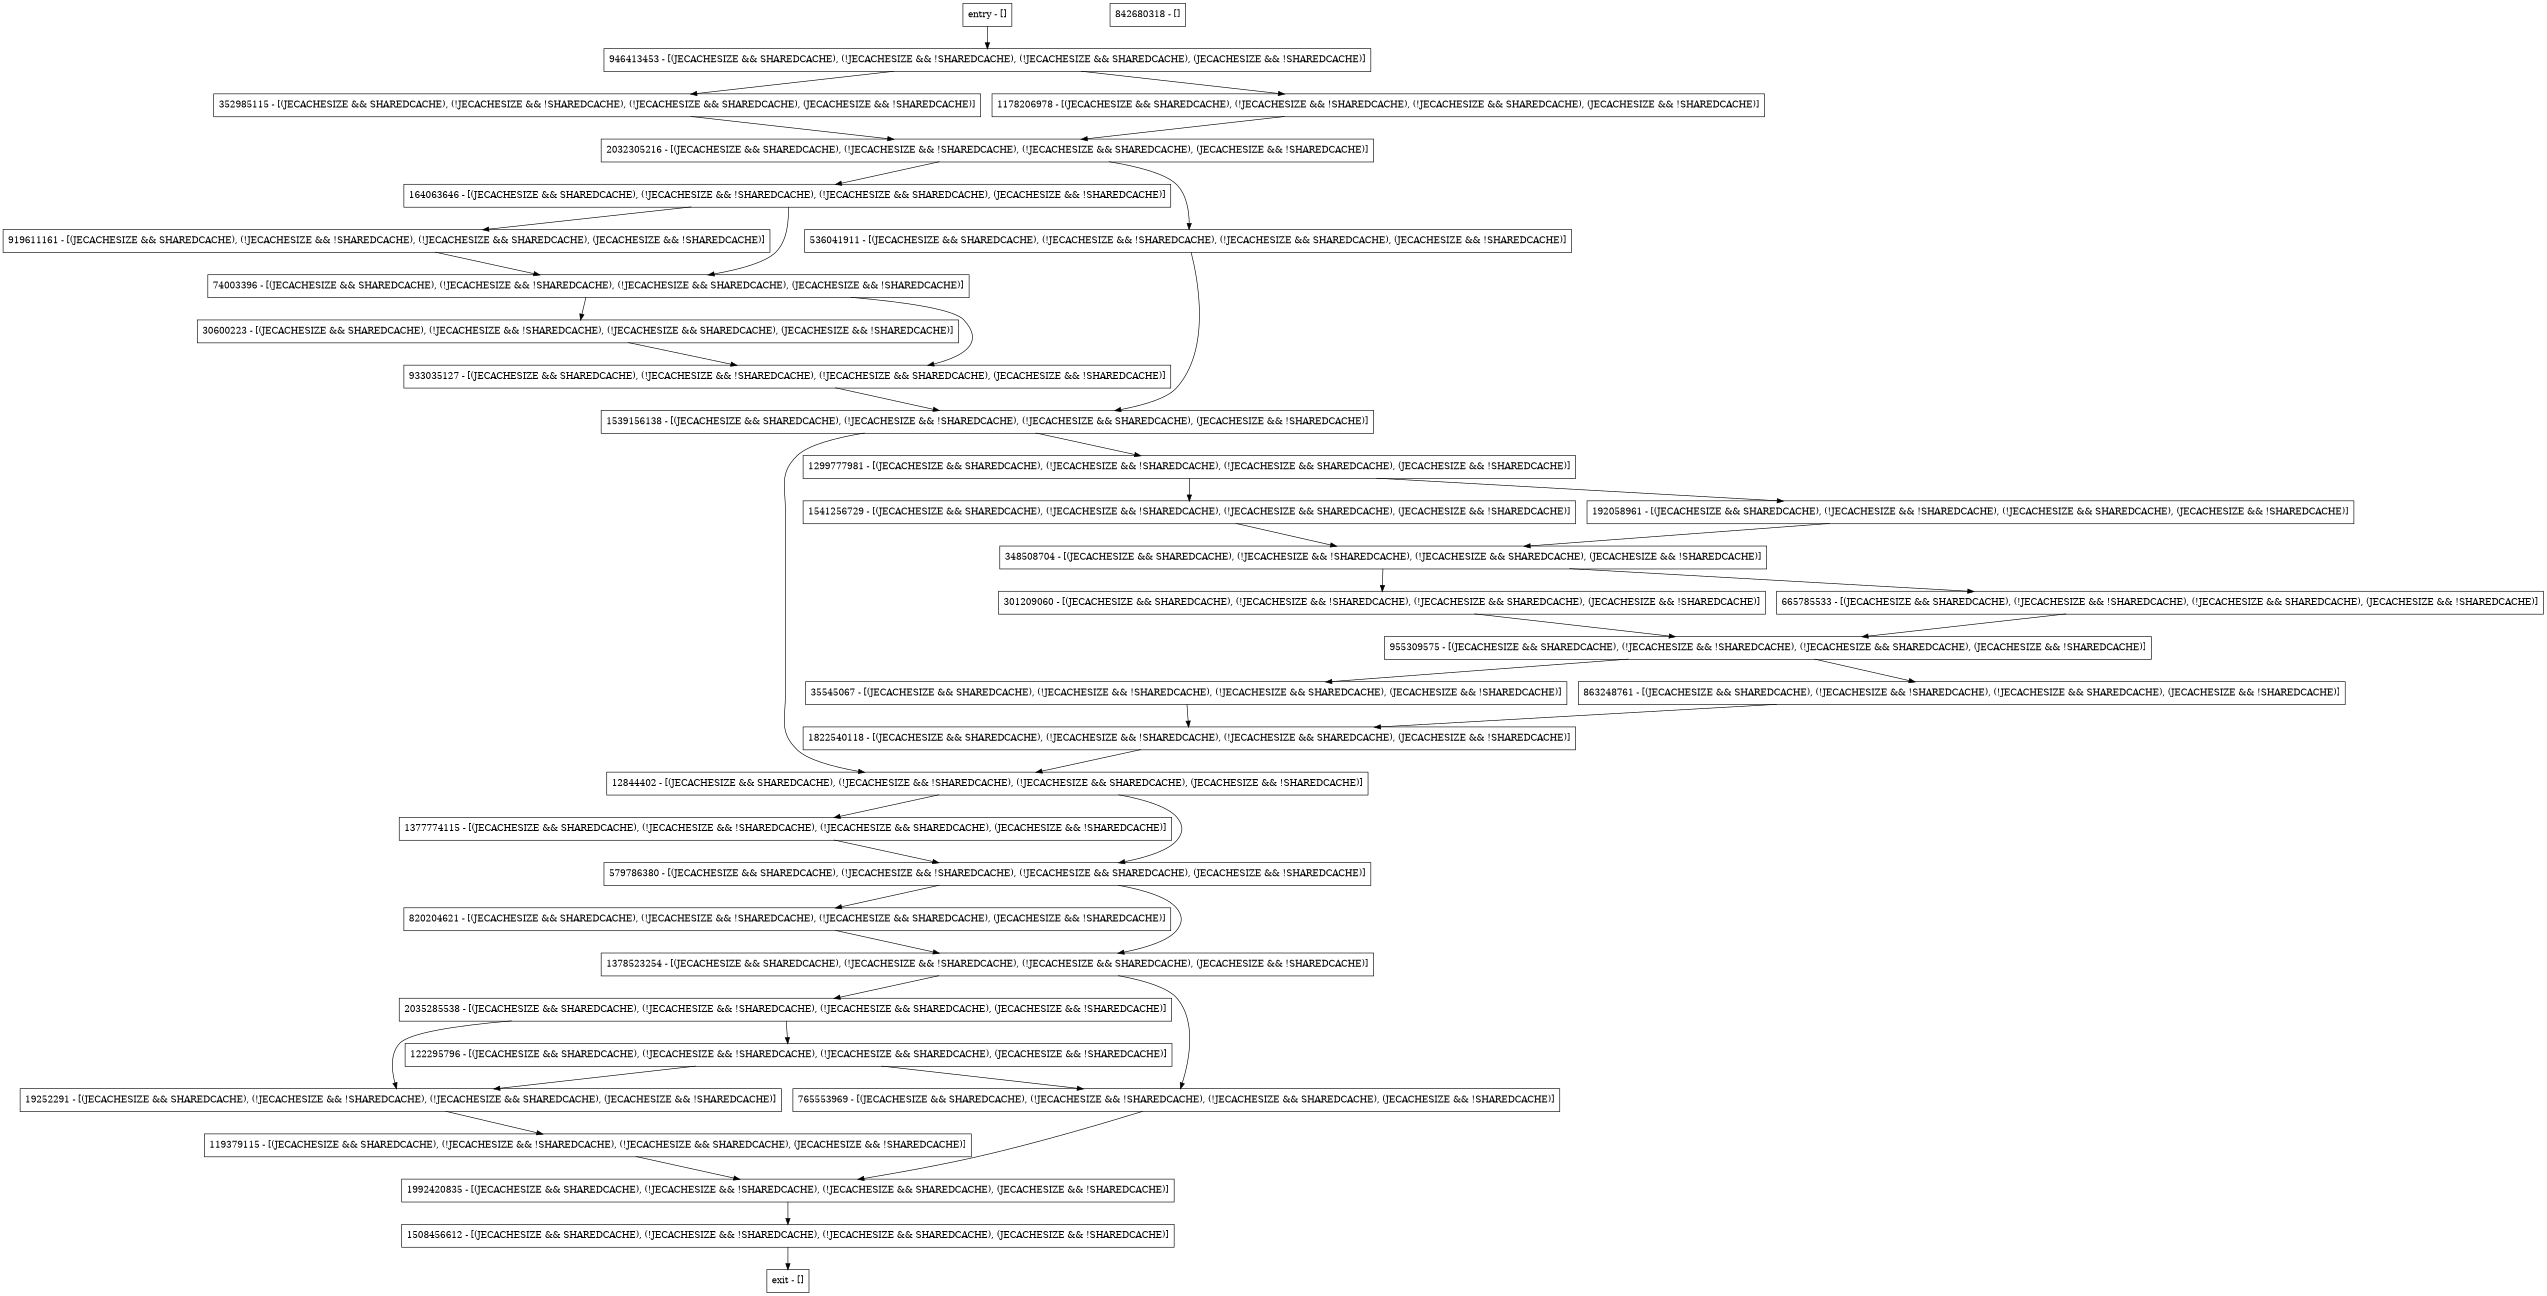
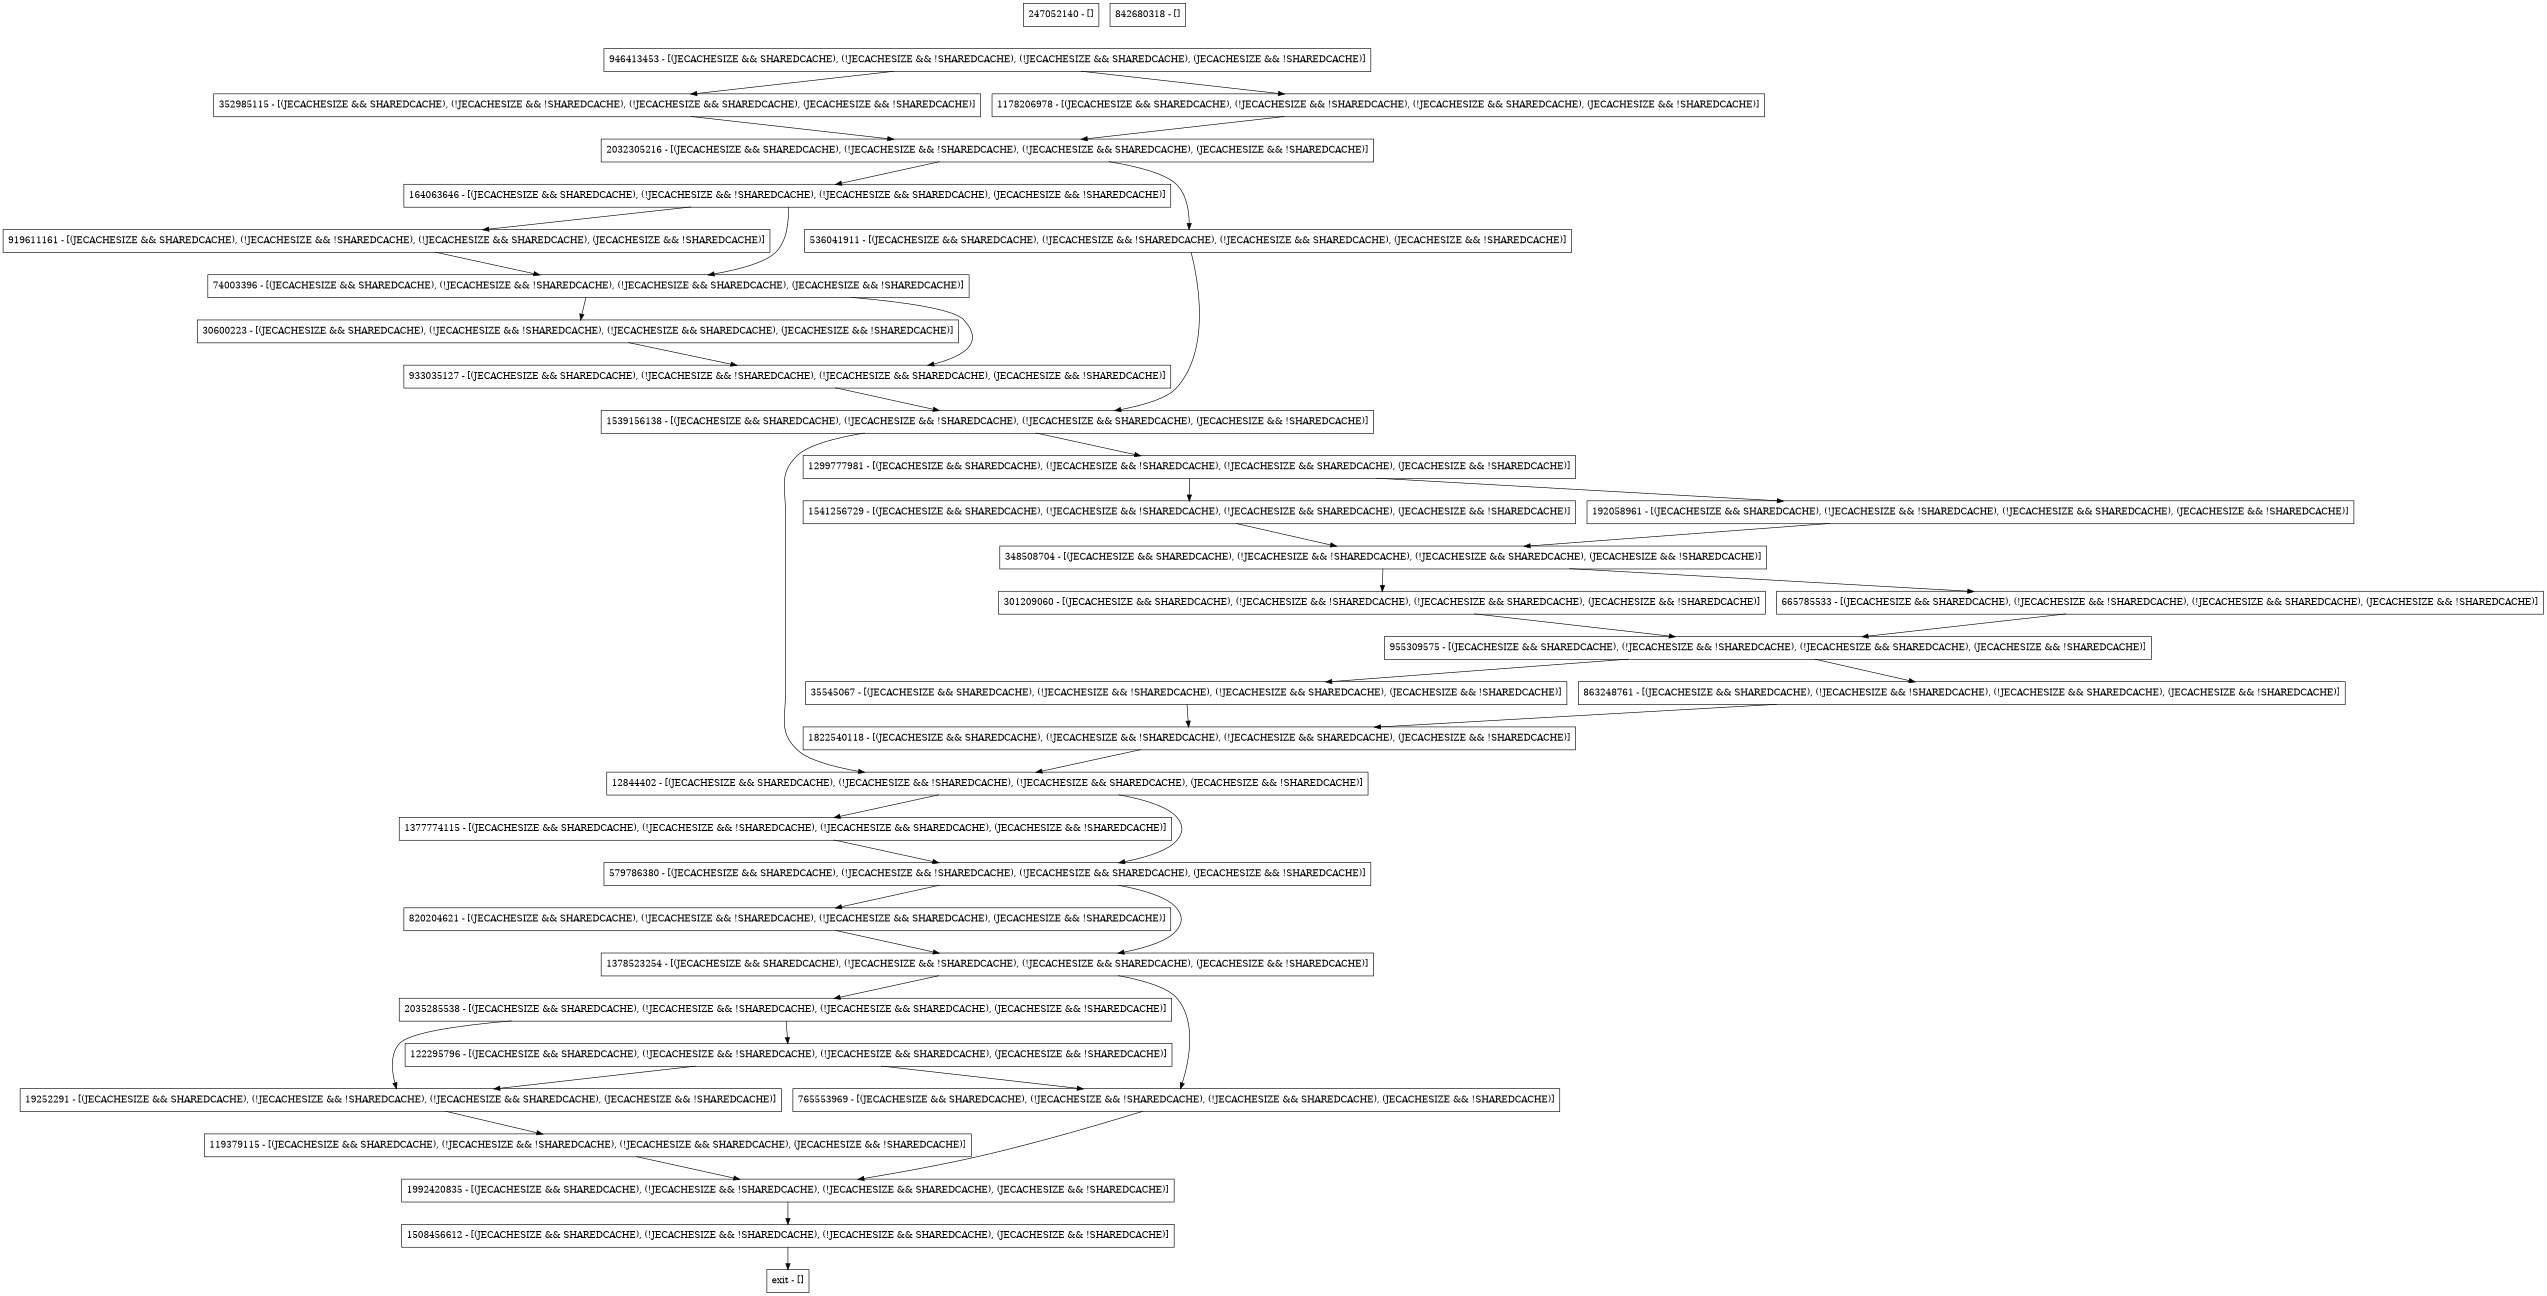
  digraph {
    node [shape=record]
    n1 [label="1377774115 - [(JECACHESIZE && SHAREDCACHE), (!JECACHESIZE && !SHAREDCACHE), (!JECACHESIZE && SHAREDCACHE), (JECACHESIZE && !SHAREDCACHE)]"]
    n2 [label="579786380 - [(JECACHESIZE && SHAREDCACHE), (!JECACHESIZE && !SHAREDCACHE), (!JECACHESIZE && SHAREDCACHE), (JECACHESIZE && !SHAREDCACHE)]"]
    n3 [label="820204621 - [(JECACHESIZE && SHAREDCACHE), (!JECACHESIZE && !SHAREDCACHE), (!JECACHESIZE && SHAREDCACHE), (JECACHESIZE && !SHAREDCACHE)]"]
    n4 [label="1378523254 - [(JECACHESIZE && SHAREDCACHE), (!JECACHESIZE && !SHAREDCACHE), (!JECACHESIZE && SHAREDCACHE), (JECACHESIZE && !SHAREDCACHE)]"]
    n5 [label="1508456612 - [(JECACHESIZE && SHAREDCACHE), (!JECACHESIZE && !SHAREDCACHE), (!JECACHESIZE && SHAREDCACHE), (JECACHESIZE && !SHAREDCACHE)]"]
    n6 [label="exit - []"]
    n7 [label="352985115 - [(JECACHESIZE && SHAREDCACHE), (!JECACHESIZE && !SHAREDCACHE), (!JECACHESIZE && SHAREDCACHE), (JECACHESIZE && !SHAREDCACHE)]"]
    n8 [label="2032305216 - [(JECACHESIZE && SHAREDCACHE), (!JECACHESIZE && !SHAREDCACHE), (!JECACHESIZE && SHAREDCACHE), (JECACHESIZE && !SHAREDCACHE)]"]
    n9 [label="164063646 - [(JECACHESIZE && SHAREDCACHE), (!JECACHESIZE && !SHAREDCACHE), (!JECACHESIZE && SHAREDCACHE), (JECACHESIZE && !SHAREDCACHE)]"]
    n10 [label="536041911 - [(JECACHESIZE && SHAREDCACHE), (!JECACHESIZE && !SHAREDCACHE), (!JECACHESIZE && SHAREDCACHE), (JECACHESIZE && !SHAREDCACHE)]"]
+   n11 [label="247052140 - []"]
    n12 [label="12844402 - [(JECACHESIZE && SHAREDCACHE), (!JECACHESIZE && !SHAREDCACHE), (!JECACHESIZE && SHAREDCACHE), (JECACHESIZE && !SHAREDCACHE)]"]
    n13 [label="74003396 - [(JECACHESIZE && SHAREDCACHE), (!JECACHESIZE && !SHAREDCACHE), (!JECACHESIZE && SHAREDCACHE), (JECACHESIZE && !SHAREDCACHE)]"]
    n14 [label="919611161 - [(JECACHESIZE && SHAREDCACHE), (!JECACHESIZE && !SHAREDCACHE), (!JECACHESIZE && SHAREDCACHE), (JECACHESIZE && !SHAREDCACHE)]"]
    n15 [label="933035127 - [(JECACHESIZE && SHAREDCACHE), (!JECACHESIZE && !SHAREDCACHE), (!JECACHESIZE && SHAREDCACHE), (JECACHESIZE && !SHAREDCACHE)]"]
    n16 [label="30600223 - [(JECACHESIZE && SHAREDCACHE), (!JECACHESIZE && !SHAREDCACHE), (!JECACHESIZE && SHAREDCACHE), (JECACHESIZE && !SHAREDCACHE)]"]
    n17 [label="119379115 - [(JECACHESIZE && SHAREDCACHE), (!JECACHESIZE && !SHAREDCACHE), (!JECACHESIZE && SHAREDCACHE), (JECACHESIZE && !SHAREDCACHE)]"]
    n18 [label="1992420835 - [(JECACHESIZE && SHAREDCACHE), (!JECACHESIZE && !SHAREDCACHE), (!JECACHESIZE && SHAREDCACHE), (JECACHESIZE && !SHAREDCACHE)]"]
    n19 [label="1539156138 - [(JECACHESIZE && SHAREDCACHE), (!JECACHESIZE && !SHAREDCACHE), (!JECACHESIZE && SHAREDCACHE), (JECACHESIZE && !SHAREDCACHE)]"]
    n20 [label="1178206978 - [(JECACHESIZE && SHAREDCACHE), (!JECACHESIZE && !SHAREDCACHE), (!JECACHESIZE && SHAREDCACHE), (JECACHESIZE && !SHAREDCACHE)]"]
    n21 [label="1299777981 - [(JECACHESIZE && SHAREDCACHE), (!JECACHESIZE && !SHAREDCACHE), (!JECACHESIZE && SHAREDCACHE), (JECACHESIZE && !SHAREDCACHE)]"]
    n22 [label="2035285538 - [(JECACHESIZE && SHAREDCACHE), (!JECACHESIZE && !SHAREDCACHE), (!JECACHESIZE && SHAREDCACHE), (JECACHESIZE && !SHAREDCACHE)]"]
    n23 [label="765553969 - [(JECACHESIZE && SHAREDCACHE), (!JECACHESIZE && !SHAREDCACHE), (!JECACHESIZE && SHAREDCACHE), (JECACHESIZE && !SHAREDCACHE)]"]
    n24 [label="122295796 - [(JECACHESIZE && SHAREDCACHE), (!JECACHESIZE && !SHAREDCACHE), (!JECACHESIZE && SHAREDCACHE), (JECACHESIZE && !SHAREDCACHE)]"]
    n25 [label="19252291 - [(JECACHESIZE && SHAREDCACHE), (!JECACHESIZE && !SHAREDCACHE), (!JECACHESIZE && SHAREDCACHE), (JECACHESIZE && !SHAREDCACHE)]"]
    n26 [label="842680318 - []"]
    n27 [label="946413453 - [(JECACHESIZE && SHAREDCACHE), (!JECACHESIZE && !SHAREDCACHE), (!JECACHESIZE && SHAREDCACHE), (JECACHESIZE && !SHAREDCACHE)]"]
    n28 [label="192058961 - [(JECACHESIZE && SHAREDCACHE), (!JECACHESIZE && !SHAREDCACHE), (!JECACHESIZE && SHAREDCACHE), (JECACHESIZE && !SHAREDCACHE)]"]
    n29 [label="348508704 - [(JECACHESIZE && SHAREDCACHE), (!JECACHESIZE && !SHAREDCACHE), (!JECACHESIZE && SHAREDCACHE), (JECACHESIZE && !SHAREDCACHE)]"]
    n30 [label="665785533 - [(JECACHESIZE && SHAREDCACHE), (!JECACHESIZE && !SHAREDCACHE), (!JECACHESIZE && SHAREDCACHE), (JECACHESIZE && !SHAREDCACHE)]"]
    n31 [label="301209060 - [(JECACHESIZE && SHAREDCACHE), (!JECACHESIZE && !SHAREDCACHE), (!JECACHESIZE && SHAREDCACHE), (JECACHESIZE && !SHAREDCACHE)]"]
    n32 [label="863248761 - [(JECACHESIZE && SHAREDCACHE), (!JECACHESIZE && !SHAREDCACHE), (!JECACHESIZE && SHAREDCACHE), (JECACHESIZE && !SHAREDCACHE)]"]
    n33 [label="1822540118 - [(JECACHESIZE && SHAREDCACHE), (!JECACHESIZE && !SHAREDCACHE), (!JECACHESIZE && SHAREDCACHE), (JECACHESIZE && !SHAREDCACHE)]"]
-   n34 [label="entry - []"]
    n35 [label="1541256729 - [(JECACHESIZE && SHAREDCACHE), (!JECACHESIZE && !SHAREDCACHE), (!JECACHESIZE && SHAREDCACHE), (JECACHESIZE && !SHAREDCACHE)]"]
    n36 [label="35545067 - [(JECACHESIZE && SHAREDCACHE), (!JECACHESIZE && !SHAREDCACHE), (!JECACHESIZE && SHAREDCACHE), (JECACHESIZE && !SHAREDCACHE)]"]
    n37 [label="955309575 - [(JECACHESIZE && SHAREDCACHE), (!JECACHESIZE && !SHAREDCACHE), (!JECACHESIZE && SHAREDCACHE), (JECACHESIZE && !SHAREDCACHE)]"]
    n1 -> n2
    n2 -> n3
    n2 -> n4
    n3 -> n4
    n4 -> n22
    n4 -> n23
    n5 -> n6
    n7 -> n8
    n8 -> n9
    n8 -> n10
    n9 -> n13
    n9 -> n14
    n10 -> n19
    n12 -> n1
    n12 -> n2
    n13 -> n15
    n13 -> n16
    n14 -> n13
    n15 -> n19
    n16 -> n15
    n17 -> n18
    n18 -> n5
    n19 -> n12
    n19 -> n21
    n20 -> n8
    n21 -> n28
    n21 -> n35
    n22 -> n24
    n22 -> n25
    n23 -> n18
    n24 -> n23
    n24 -> n25
    n25 -> n17
    n27 -> n7
    n27 -> n20
    n28 -> n29
    n29 -> n30
    n29 -> n31
    n30 -> n37
    n31 -> n37
    n32 -> n33
    n33 -> n12
-   n34 -> n27
    n35 -> n29
    n36 -> n33
    n37 -> n32
    n37 -> n36
  }
